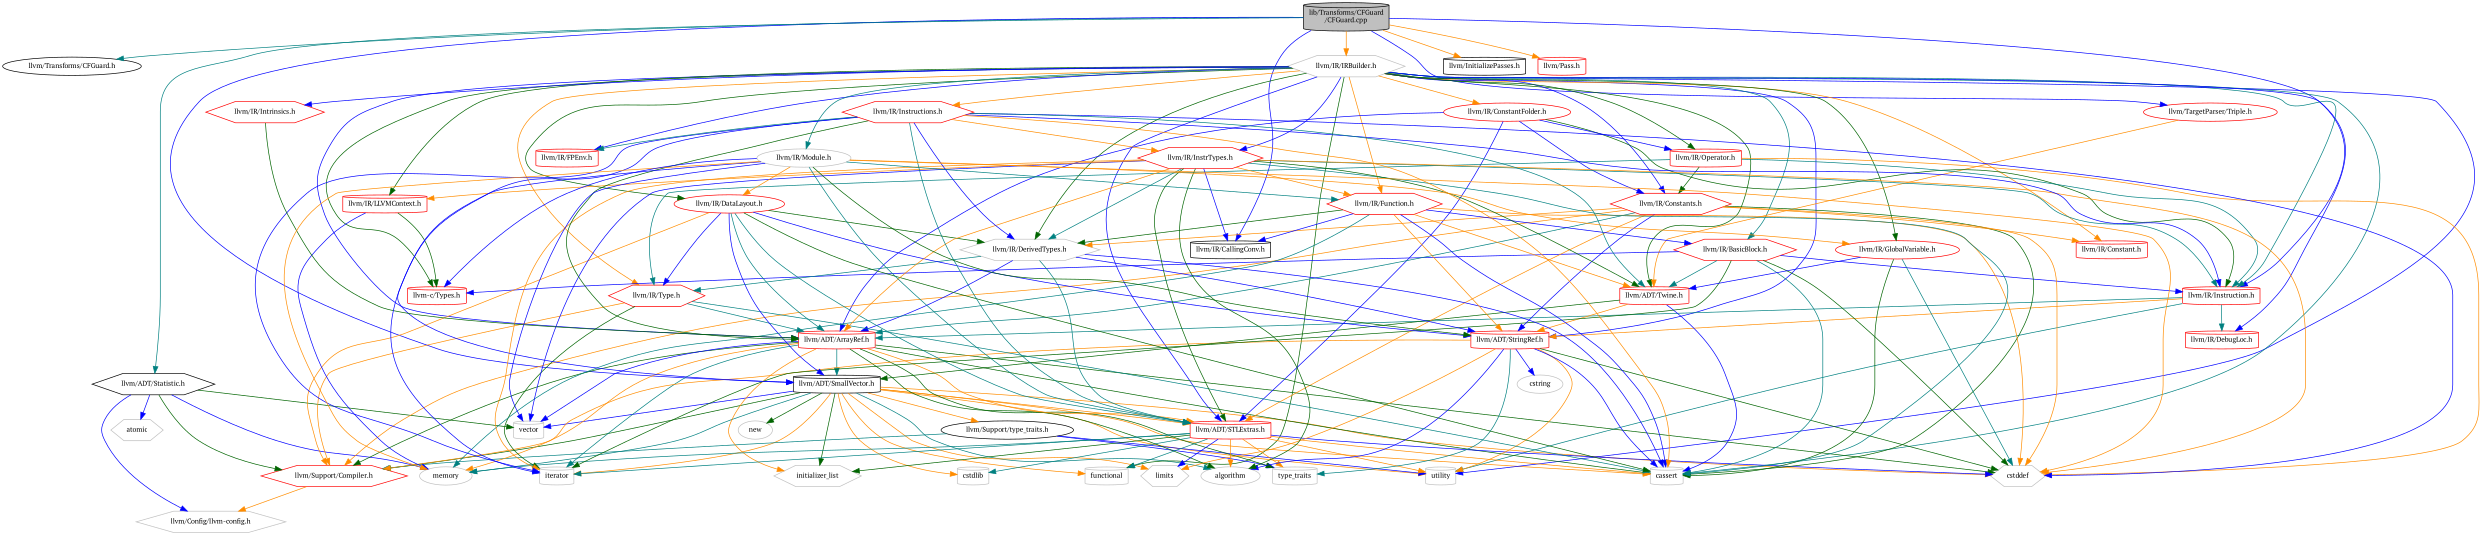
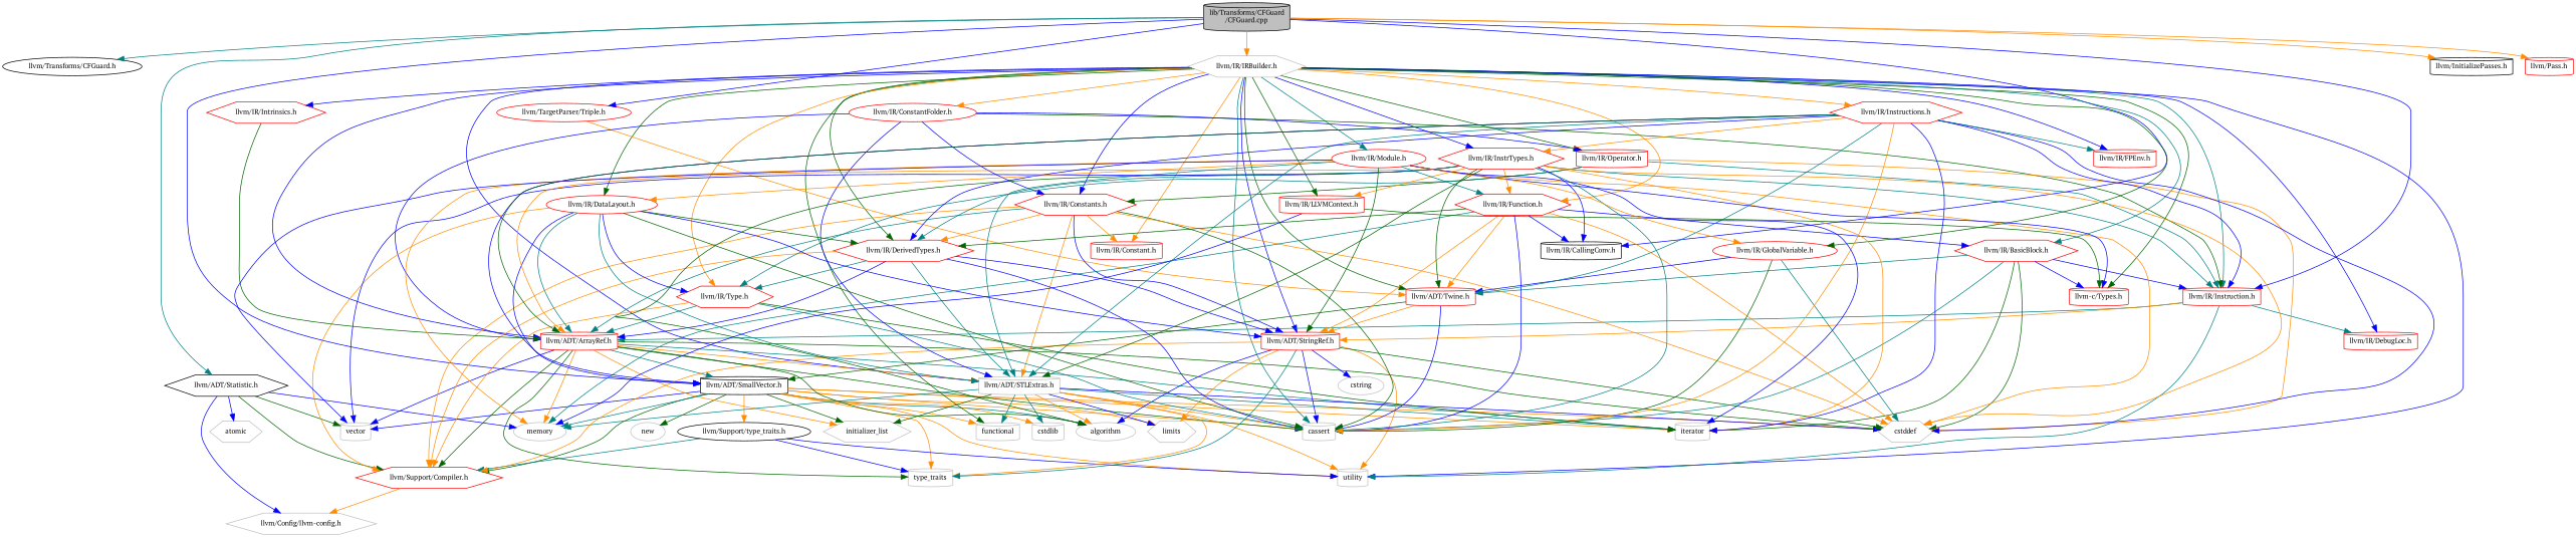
  digraph {
    fontname="PT Serif"
    node [color=red fontname="PT Serif" fontsize=10 shape=cylinder]
    edge [color=blue fontname="PT Serif" fontsize=10 labelfontname=Helvetica labelfontsize=10 style=solid]
    n1 [color=black fillcolor=grey75 fontcolor=black height=0.2 label="lib/Transforms/CFGuard\l/CFGuard.cpp" style=filled width=0.4]
    n2 [color=black height=0.2 label="llvm/Transforms/CFGuard.h" shape=ellipse width=0.4]
    n3 [color=black height=0.2 label="llvm/ADT/SmallVector.h" width=0.4]
    n4 [color=black height=0.2 label="llvm/ADT/Statistic.h" shape=hexagon width=0.4]
    n5 [color=black height=0.2 label="llvm/IR/CallingConv.h" width=0.4]
    n6 [color=grey75 height=0.2 label="llvm/IR/IRBuilder.h" shape=hexagon width=0.4]
    n7 [height=0.2 label="llvm/IR/Instruction.h" width=0.4]
    n8 [color=black height=0.2 label="llvm/InitializePasses.h" width=0.4]
    n9 [height=0.2 label="llvm/Pass.h" width=0.4]
    n10 [height=0.2 label="llvm/TargetParser/Triple.h" shape=ellipse width=0.4]
    n11 [height=0.2 label="llvm/Support/Compiler.h" shape=hexagon width=0.4]
    n12 [color=black height=0.2 label="llvm/Support/type_traits.h" shape=ellipse width=0.4]
    n13 [color=grey75 height=0.2 label=type_traits width=0.4]
    n14 [color=grey75 height=0.2 label=utility width=0.4]
    n15 [color=grey75 height=0.2 label=algorithm shape=ellipse width=0.4]
    n16 [color=grey75 height=0.2 label=cassert width=0.4]
    n17 [color=grey75 height=0.2 label=cstddef shape=hexagon width=0.4]
    n18 [color=grey75 height=0.2 label=cstdlib width=0.4]
    n19 [color=grey75 height=0.2 label=functional width=0.4]
    n20 [color=grey75 height=0.2 label=initializer_list shape=hexagon width=0.4]
    n21 [color=grey75 height=0.2 label=iterator width=0.4]
    n22 [color=grey75 height=0.2 label=limits shape=hexagon width=0.4]
    n23 [color=grey75 height=0.2 label=memory shape=ellipse width=0.4]
    n24 [color=grey75 height=0.2 label=new shape=ellipse width=0.4]
    n25 [color=grey75 height=0.2 label=vector width=0.4]
    n26 [color=grey75 height=0.2 label="llvm/Config/llvm-config.h" shape=hexagon width=0.4]
    n27 [color=grey75 height=0.2 label=atomic shape=hexagon width=0.4]
    n28 [height=0.2 label="llvm-c/Types.h" width=0.4]
    n29 [height=0.2 label="llvm/ADT/ArrayRef.h" width=0.4]
-   n30 [height=0.2 label="llvm/ADT/STLExtras.h" width=0.4]
+   n30 [color=grey75 height=0.2 label="llvm/ADT/STLExtras.h" width=0.4]
    n31 [height=0.2 label="llvm/ADT/StringRef.h" width=0.4]
    n32 [height=0.2 label="llvm/ADT/Twine.h" width=0.4]
    n33 [height=0.2 label="llvm/IR/BasicBlock.h" shape=hexagon width=0.4]
    n34 [height=0.2 label="llvm/IR/DebugLoc.h" width=0.4]
    n35 [height=0.2 label="llvm/IR/Constant.h" width=0.4]
    n36 [height=0.2 label="llvm/IR/ConstantFolder.h" shape=ellipse width=0.4]
    n37 [height=0.2 label="llvm/IR/Constants.h" shape=hexagon width=0.4]
-   n38 [color=grey75 height=0.2 label="llvm/IR/DerivedTypes.h" shape=hexagon width=0.4]
+   n38 [height=0.2 label="llvm/IR/DerivedTypes.h" shape=hexagon width=0.4]
    n39 [height=0.2 label="llvm/IR/Type.h" shape=hexagon width=0.4]
    n40 [height=0.2 label="llvm/IR/Operator.h" width=0.4]
    n41 [height=0.2 label="llvm/IR/DataLayout.h" shape=ellipse width=0.4]
    n42 [height=0.2 label="llvm/IR/FPEnv.h" width=0.4]
    n43 [height=0.2 label="llvm/IR/Function.h" shape=hexagon width=0.4]
    n44 [height=0.2 label="llvm/IR/GlobalVariable.h" shape=ellipse width=0.4]
    n45 [height=0.2 label="llvm/IR/InstrTypes.h" shape=hexagon width=0.4]
    n46 [height=0.2 label="llvm/IR/LLVMContext.h" width=0.4]
    n47 [height=0.2 label="llvm/IR/Instructions.h" shape=hexagon width=0.4]
    n48 [height=0.2 label="llvm/IR/Intrinsics.h" shape=hexagon width=0.4]
-   n49 [color=grey75 height=0.2 label="llvm/IR/Module.h" shape=ellipse width=0.4]
+   n49 [height=0.2 label="llvm/IR/Module.h" shape=ellipse width=0.4]
    n50 [color=grey75 height=0.2 label=cstring shape=ellipse width=0.4]
    n1 -> n2 [color=teal]
    n1 -> n3
    n1 -> n4 [color=teal]
    n1 -> n5
    n1 -> n6 [color=darkorange]
    n1 -> n7
    n1 -> n8 [color=darkorange]
    n1 -> n9 [color=darkorange]
    n1 -> n10
    n3 -> n11 [color=darkgreen]
    n3 -> n12 [color=darkorange]
-   n3 -> n30 [color=darkorange]
+   n3 -> n13 [color=darkorange]
    n3 -> n14 [color=darkorange]
    n3 -> n15 [color=teal]
    n3 -> n16 [color=darkorange]
    n3 -> n17 [color=darkorange]
    n3 -> n18 [color=darkorange]
    n3 -> n19 [color=darkorange]
    n3 -> n20 [color=darkgreen]
    n3 -> n21 [color=darkorange]
    n3 -> n22 [color=darkorange]
    n3 -> n23 [color=teal]
    n3 -> n24 [color=darkgreen]
    n3 -> n25
    n4 -> n11 [color=darkgreen]
    n4 -> n23
    n4 -> n25 [color=darkgreen]
    n4 -> n26
    n4 -> n27
    n6 -> n7 [color=teal]
    n6 -> n14
    n6 -> n16 [color=teal]
    n6 -> n19 [color=darkgreen]
    n6 -> n28 [color=darkgreen]
    n6 -> n29
    n6 -> n30
    n6 -> n31
    n6 -> n32 [color=darkgreen]
    n6 -> n33 [color=teal]
    n6 -> n34
    n6 -> n35 [color=darkorange]
    n6 -> n36 [color=darkorange]
    n6 -> n37
    n6 -> n38 [color=darkgreen]
    n6 -> n39 [color=darkorange]
    n6 -> n40 [color=darkgreen]
    n6 -> n41 [color=darkgreen]
    n6 -> n42
    n6 -> n43 [color=darkorange]
    n6 -> n44 [color=darkgreen]
    n6 -> n45
    n6 -> n46 [color=darkgreen]
    n6 -> n47 [color=darkorange]
    n6 -> n48
    n6 -> n49 [color=teal]
    n7 -> n14 [color=teal]
    n7 -> n29 [color=teal]
    n7 -> n31 [color=darkorange]
    n7 -> n34 [color=teal]
    n10 -> n32 [color=darkorange]
    n11 -> n26 [color=darkorange]
    n12 -> n11 [color=teal]
    n12 -> n13
    n12 -> n14
    n29 -> n3 [color=teal]
    n29 -> n11 [color=darkgreen]
    n29 -> n13 [color=darkgreen]
    n29 -> n15 [color=darkgreen]
    n29 -> n16 [color=darkgreen]
    n29 -> n17 [color=darkgreen]
    n29 -> n20 [color=darkorange]
    n29 -> n21 [color=teal]
    n29 -> n23 [color=darkorange]
    n29 -> n25
    n29 -> n30 [color=darkorange]
    n30 -> n13 [color=darkorange]
    n30 -> n14 [color=darkorange]
    n30 -> n15 [color=darkorange]
    n30 -> n16 [color=darkorange]
    n30 -> n17
    n30 -> n18 [color=teal]
    n30 -> n19 [color=teal]
    n30 -> n20 [color=darkgreen]
    n30 -> n21 [color=teal]
    n30 -> n22
    n30 -> n23 [color=teal]
    n31 -> n11 [color=darkorange]
    n31 -> n13 [color=teal]
    n31 -> n14 [color=darkorange]
    n31 -> n15
    n31 -> n16
    n31 -> n17 [color=darkgreen]
    n31 -> n22 [color=darkorange]
    n31 -> n50
    n32 -> n3 [color=darkgreen]
    n32 -> n16
    n32 -> n31 [color=darkorange]
    n33 -> n7
    n33 -> n16 [color=teal]
    n33 -> n17 [color=darkgreen]
    n33 -> n21 [color=darkgreen]
    n33 -> n28
    n33 -> n32 [color=teal]
    n36 -> n7 [color=darkgreen]
    n36 -> n29
    n36 -> n30
    n36 -> n37
    n36 -> n40
    n37 -> n11 [color=darkorange]
    n37 -> n16 [color=darkgreen]
    n37 -> n17 [color=darkorange]
    n37 -> n29 [color=teal]
    n37 -> n30 [color=darkorange]
    n37 -> n31
    n37 -> n35 [color=darkorange]
    n37 -> n38 [color=darkorange]
+   n38 -> n11 [color=darkorange]
    n38 -> n16
    n38 -> n29
    n38 -> n30 [color=teal]
    n38 -> n31
    n38 -> n39 [color=teal]
    n39 -> n11 [color=darkorange]
    n39 -> n16 [color=teal]
    n39 -> n21 [color=darkgreen]
    n39 -> n29 [color=teal]
    n40 -> n7 [color=teal]
    n40 -> n17 [color=darkorange]
    n40 -> n37 [color=darkgreen]
    n40 -> n39 [color=teal]
    n41 -> n3
    n41 -> n11 [color=darkorange]
    n41 -> n16 [color=darkgreen]
    n41 -> n29 [color=teal]
    n41 -> n30 [color=teal]
    n41 -> n31
    n41 -> n38 [color=darkgreen]
    n41 -> n39
    n43 -> n5
    n43 -> n16
    n43 -> n17 [color=darkorange]
    n43 -> n23 [color=teal]
    n43 -> n31 [color=darkorange]
    n43 -> n32 [color=darkorange]
    n43 -> n33
    n43 -> n38 [color=darkgreen]
    n44 -> n16 [color=darkgreen]
    n44 -> n17 [color=teal]
    n44 -> n32
    n45 -> n5
    n45 -> n7 [color=teal]
    n45 -> n15 [color=darkgreen]
    n45 -> n16 [color=teal]
    n45 -> n17 [color=darkorange]
    n45 -> n21 [color=darkorange]
    n45 -> n25
    n45 -> n29 [color=darkorange]
    n45 -> n30 [color=darkgreen]
    n45 -> n32 [color=darkgreen]
    n45 -> n38 [color=teal]
    n45 -> n43 [color=darkorange]
    n45 -> n46 [color=darkorange]
    n46 -> n23
    n46 -> n28 [color=darkgreen]
    n47 -> n3
    n47 -> n7
    n47 -> n16 [color=darkorange]
    n47 -> n17
    n47 -> n21
    n47 -> n29 [color=darkgreen]
    n47 -> n30 [color=teal]
    n47 -> n32 [color=teal]
    n47 -> n38
    n47 -> n42 [color=teal]
    n47 -> n45 [color=darkorange]
    n48 -> n29 [color=darkgreen]
    n49 -> n17 [color=darkorange]
    n49 -> n21
    n49 -> n23 [color=darkorange]
    n49 -> n25
    n49 -> n28
    n49 -> n30 [color=teal]
    n49 -> n31 [color=darkgreen]
    n49 -> n41 [color=darkorange]
    n49 -> n43 [color=teal]
    n49 -> n44 [color=darkorange]
  }
